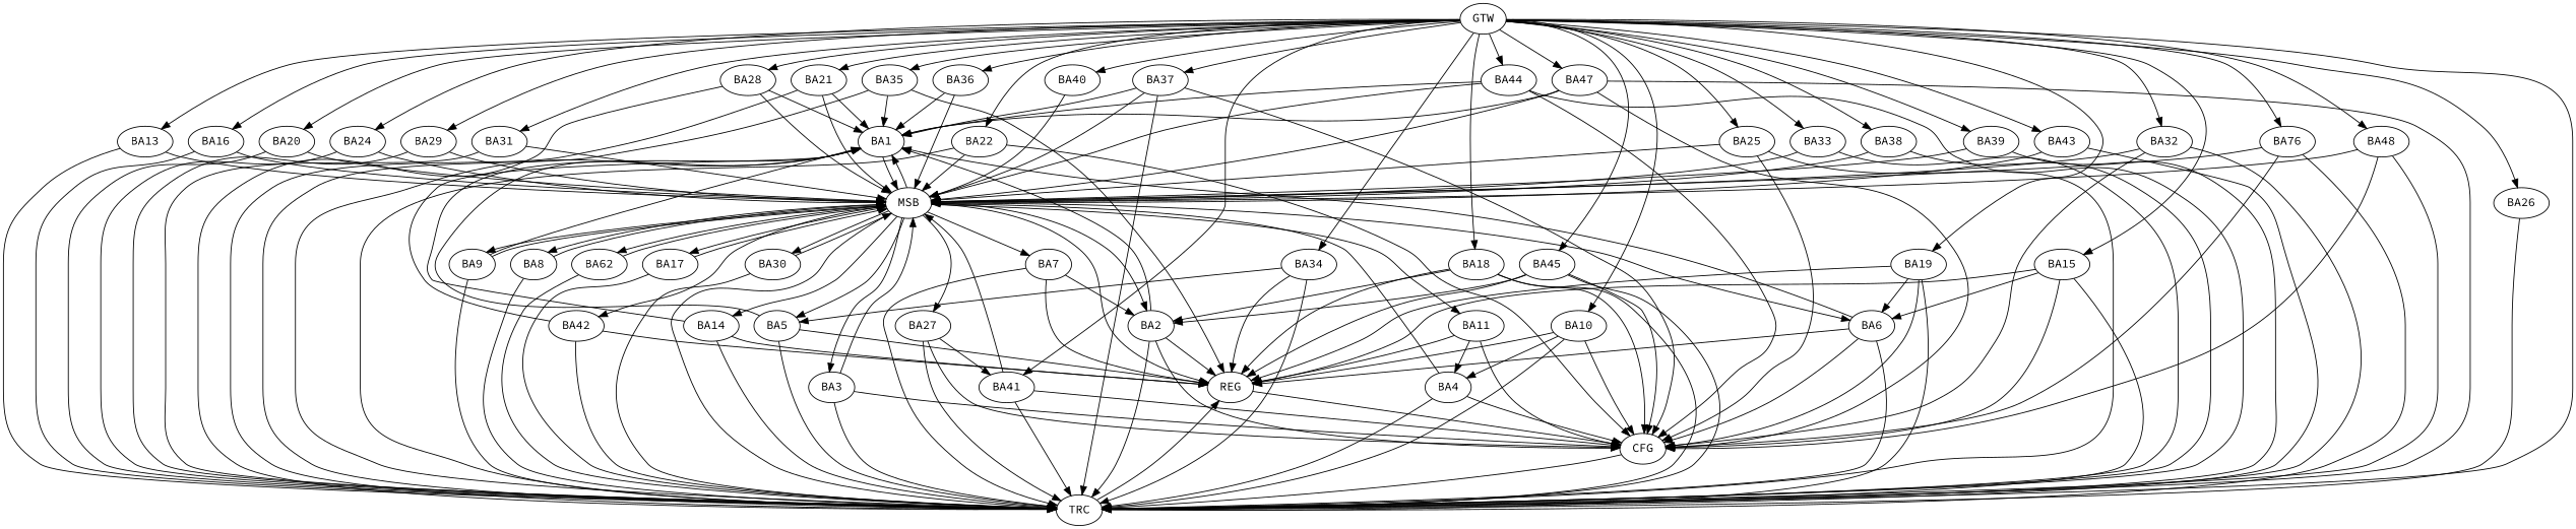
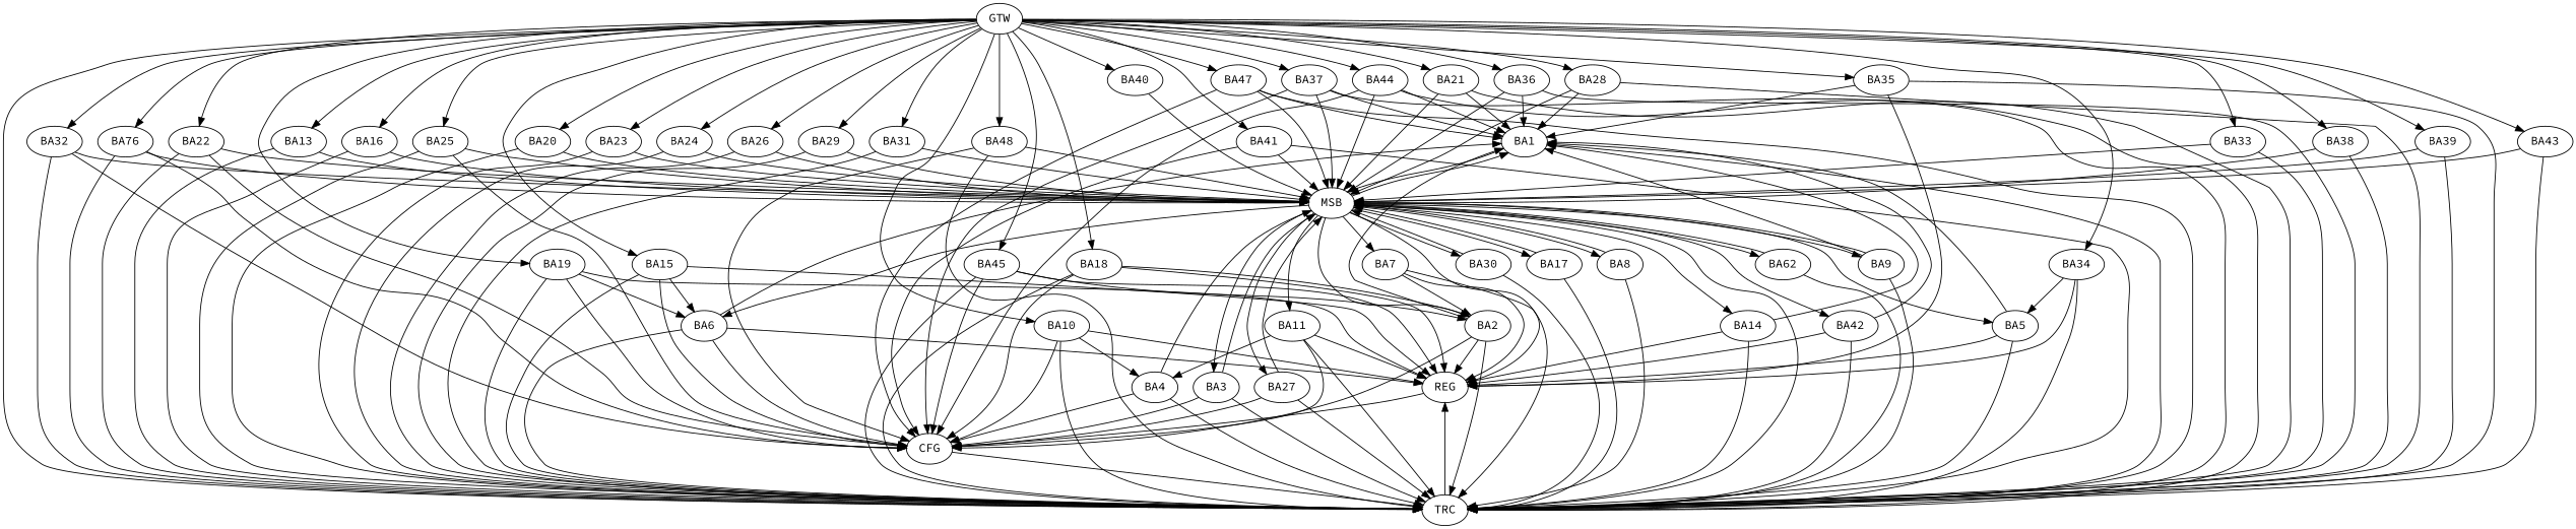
  strict digraph {
    fontname="Source Code Pro"
    node [fontname="Source Code Pro"]
    edge [fontname="Source Code Pro"]
    n1 [label=BA1]
    n2 [label=MSB]
    n3 [label=TRC]
    n4 [label=BA2]
    n5 [label=REG]
    n6 [label=BA3]
    n7 [label=BA5]
    n8 [label=BA6]
    n9 [label=BA7]
    n10 [label=BA8]
    n11 [label=BA9]
    n12 [label=BA11]
    n13 [label=BA62]
    n14 [label=BA14]
    n15 [label=BA17]
    n16 [label=BA27]
    n17 [label=BA30]
    n18 [label=BA42]
    n19 [label=CFG]
    n20 [label=BA4]
    n21 [label=BA10]
    n22 [label=BA13]
    n23 [label=BA15]
    n24 [label=BA16]
    n25 [label=BA18]
    n26 [label=BA19]
    n27 [label=BA20]
    n28 [label=BA21]
    n29 [label=BA22]
+   n30 [label=BA23]
    n31 [label=BA24]
    n32 [label=BA25]
    n33 [label=BA26]
    n34 [label=BA28]
    n35 [label=BA29]
    n36 [label=BA31]
    n37 [label=BA32]
    n38 [label=BA33]
    n39 [label=BA34]
    n40 [label=BA35]
    n41 [label=BA36]
    n42 [label=BA37]
    n43 [label=BA38]
    n44 [label=BA39]
    n45 [label=BA40]
    n46 [label=BA41]
    n47 [label=BA43]
    n48 [label=BA44]
    n49 [label=BA45]
    n50 [label=BA76]
    n51 [label=BA47]
    n52 [label=BA48]
    n53 [label=GTW]
    n1 -> n2
    n1 -> n3
    n2 -> n1
    n2 -> n3
    n2 -> n4
    n2 -> n5
    n2 -> n6
    n2 -> n7
    n2 -> n8
    n2 -> n9
    n2 -> n10
    n2 -> n11
    n2 -> n12
    n2 -> n13
    n2 -> n14
    n2 -> n15
    n2 -> n16
    n2 -> n17
    n2 -> n18
    n3 -> n5
    n4 -> n1
    n4 -> n3
    n4 -> n5
    n4 -> n19
    n5 -> n19
    n6 -> n2
    n6 -> n3
    n6 -> n19
    n7 -> n1
    n7 -> n3
    n7 -> n5
    n8 -> n1
    n8 -> n3
    n8 -> n5
    n8 -> n19
    n9 -> n3
    n9 -> n4
    n9 -> n5
    n10 -> n2
    n10 -> n3
    n11 -> n1
    n11 -> n2
    n11 -> n3
+   n12 -> n3
    n12 -> n5
    n12 -> n19
    n12 -> n20
    n13 -> n2
    n13 -> n3
    n14 -> n1
    n14 -> n3
    n14 -> n5
    n15 -> n2
    n15 -> n3
-   n16 -> n46
+   n16 -> n2
    n16 -> n3
    n16 -> n19
    n17 -> n2
    n17 -> n3
    n18 -> n1
    n18 -> n3
    n18 -> n5
    n19 -> n3
    n20 -> n2
    n20 -> n3
    n20 -> n19
    n21 -> n3
    n21 -> n5
    n21 -> n19
    n21 -> n20
    n22 -> n2
    n22 -> n3
    n23 -> n3
    n23 -> n5
    n23 -> n8
    n23 -> n19
    n24 -> n2
    n24 -> n3
    n25 -> n3
    n25 -> n4
    n25 -> n5
    n25 -> n19
    n26 -> n3
    n26 -> n5
    n26 -> n8
    n26 -> n19
    n27 -> n2
    n27 -> n3
    n28 -> n1
    n28 -> n2
    n28 -> n3
    n29 -> n2
    n29 -> n3
    n29 -> n19
+   n30 -> n2
+   n30 -> n3
    n31 -> n2
    n31 -> n3
    n32 -> n2
    n32 -> n3
    n32 -> n19
+   n33 -> n2
    n33 -> n3
    n34 -> n1
    n34 -> n2
    n34 -> n3
    n35 -> n2
    n35 -> n3
    n36 -> n2
    n36 -> n3
    n37 -> n2
    n37 -> n3
    n37 -> n19
    n38 -> n2
    n38 -> n3
    n39 -> n3
    n39 -> n5
    n39 -> n7
    n40 -> n1
    n40 -> n3
    n40 -> n5
    n41 -> n1
    n41 -> n2
+   n41 -> n3
    n42 -> n1
    n42 -> n2
    n42 -> n3
    n42 -> n19
    n43 -> n2
    n43 -> n3
    n44 -> n2
    n44 -> n3
    n45 -> n2
    n46 -> n2
    n46 -> n3
    n46 -> n19
    n47 -> n2
    n47 -> n3
    n48 -> n1
    n48 -> n2
    n48 -> n3
    n48 -> n19
    n49 -> n3
    n49 -> n4
    n49 -> n5
    n49 -> n19
    n50 -> n2
    n50 -> n3
    n50 -> n19
    n51 -> n1
    n51 -> n2
    n51 -> n3
    n51 -> n19
    n52 -> n2
    n52 -> n3
    n52 -> n19
    n53 -> n3
    n53 -> n21
    n53 -> n22
    n53 -> n23
    n53 -> n24
    n53 -> n25
    n53 -> n26
    n53 -> n27
    n53 -> n28
    n53 -> n29
+   n53 -> n30
    n53 -> n31
    n53 -> n32
    n53 -> n33
    n53 -> n34
    n53 -> n35
    n53 -> n36
    n53 -> n37
    n53 -> n38
    n53 -> n39
    n53 -> n40
    n53 -> n41
    n53 -> n42
    n53 -> n43
    n53 -> n44
    n53 -> n45
    n53 -> n46
    n53 -> n47
    n53 -> n48
    n53 -> n49
    n53 -> n50
    n53 -> n51
    n53 -> n52
  }
